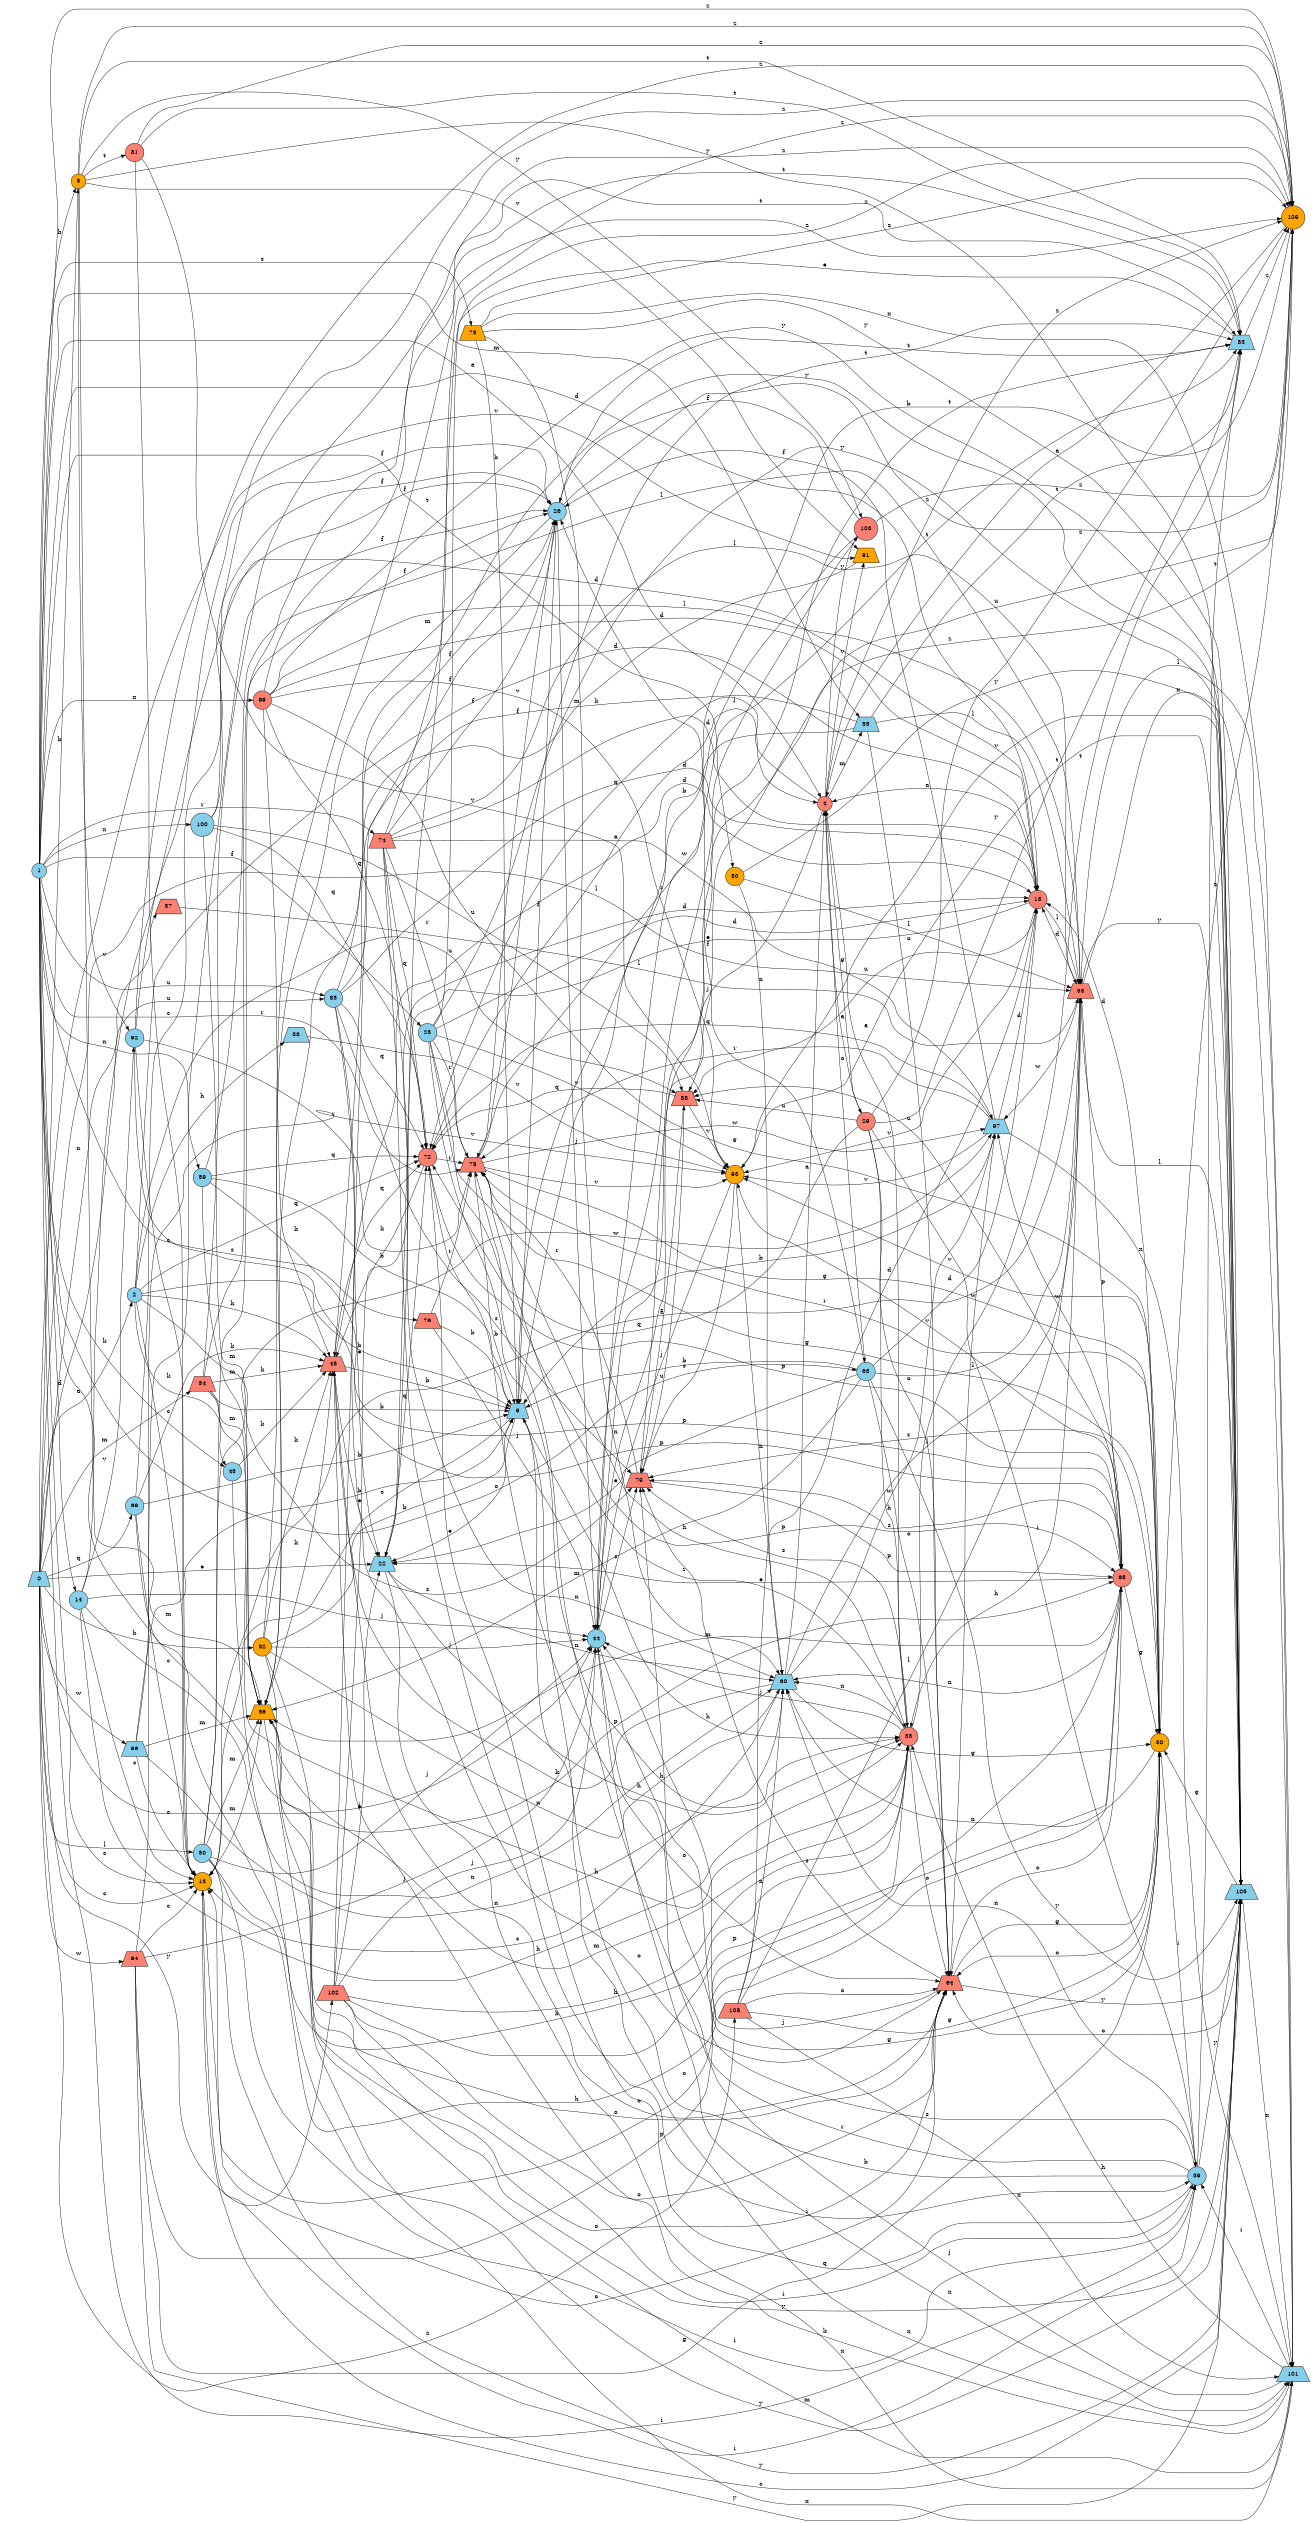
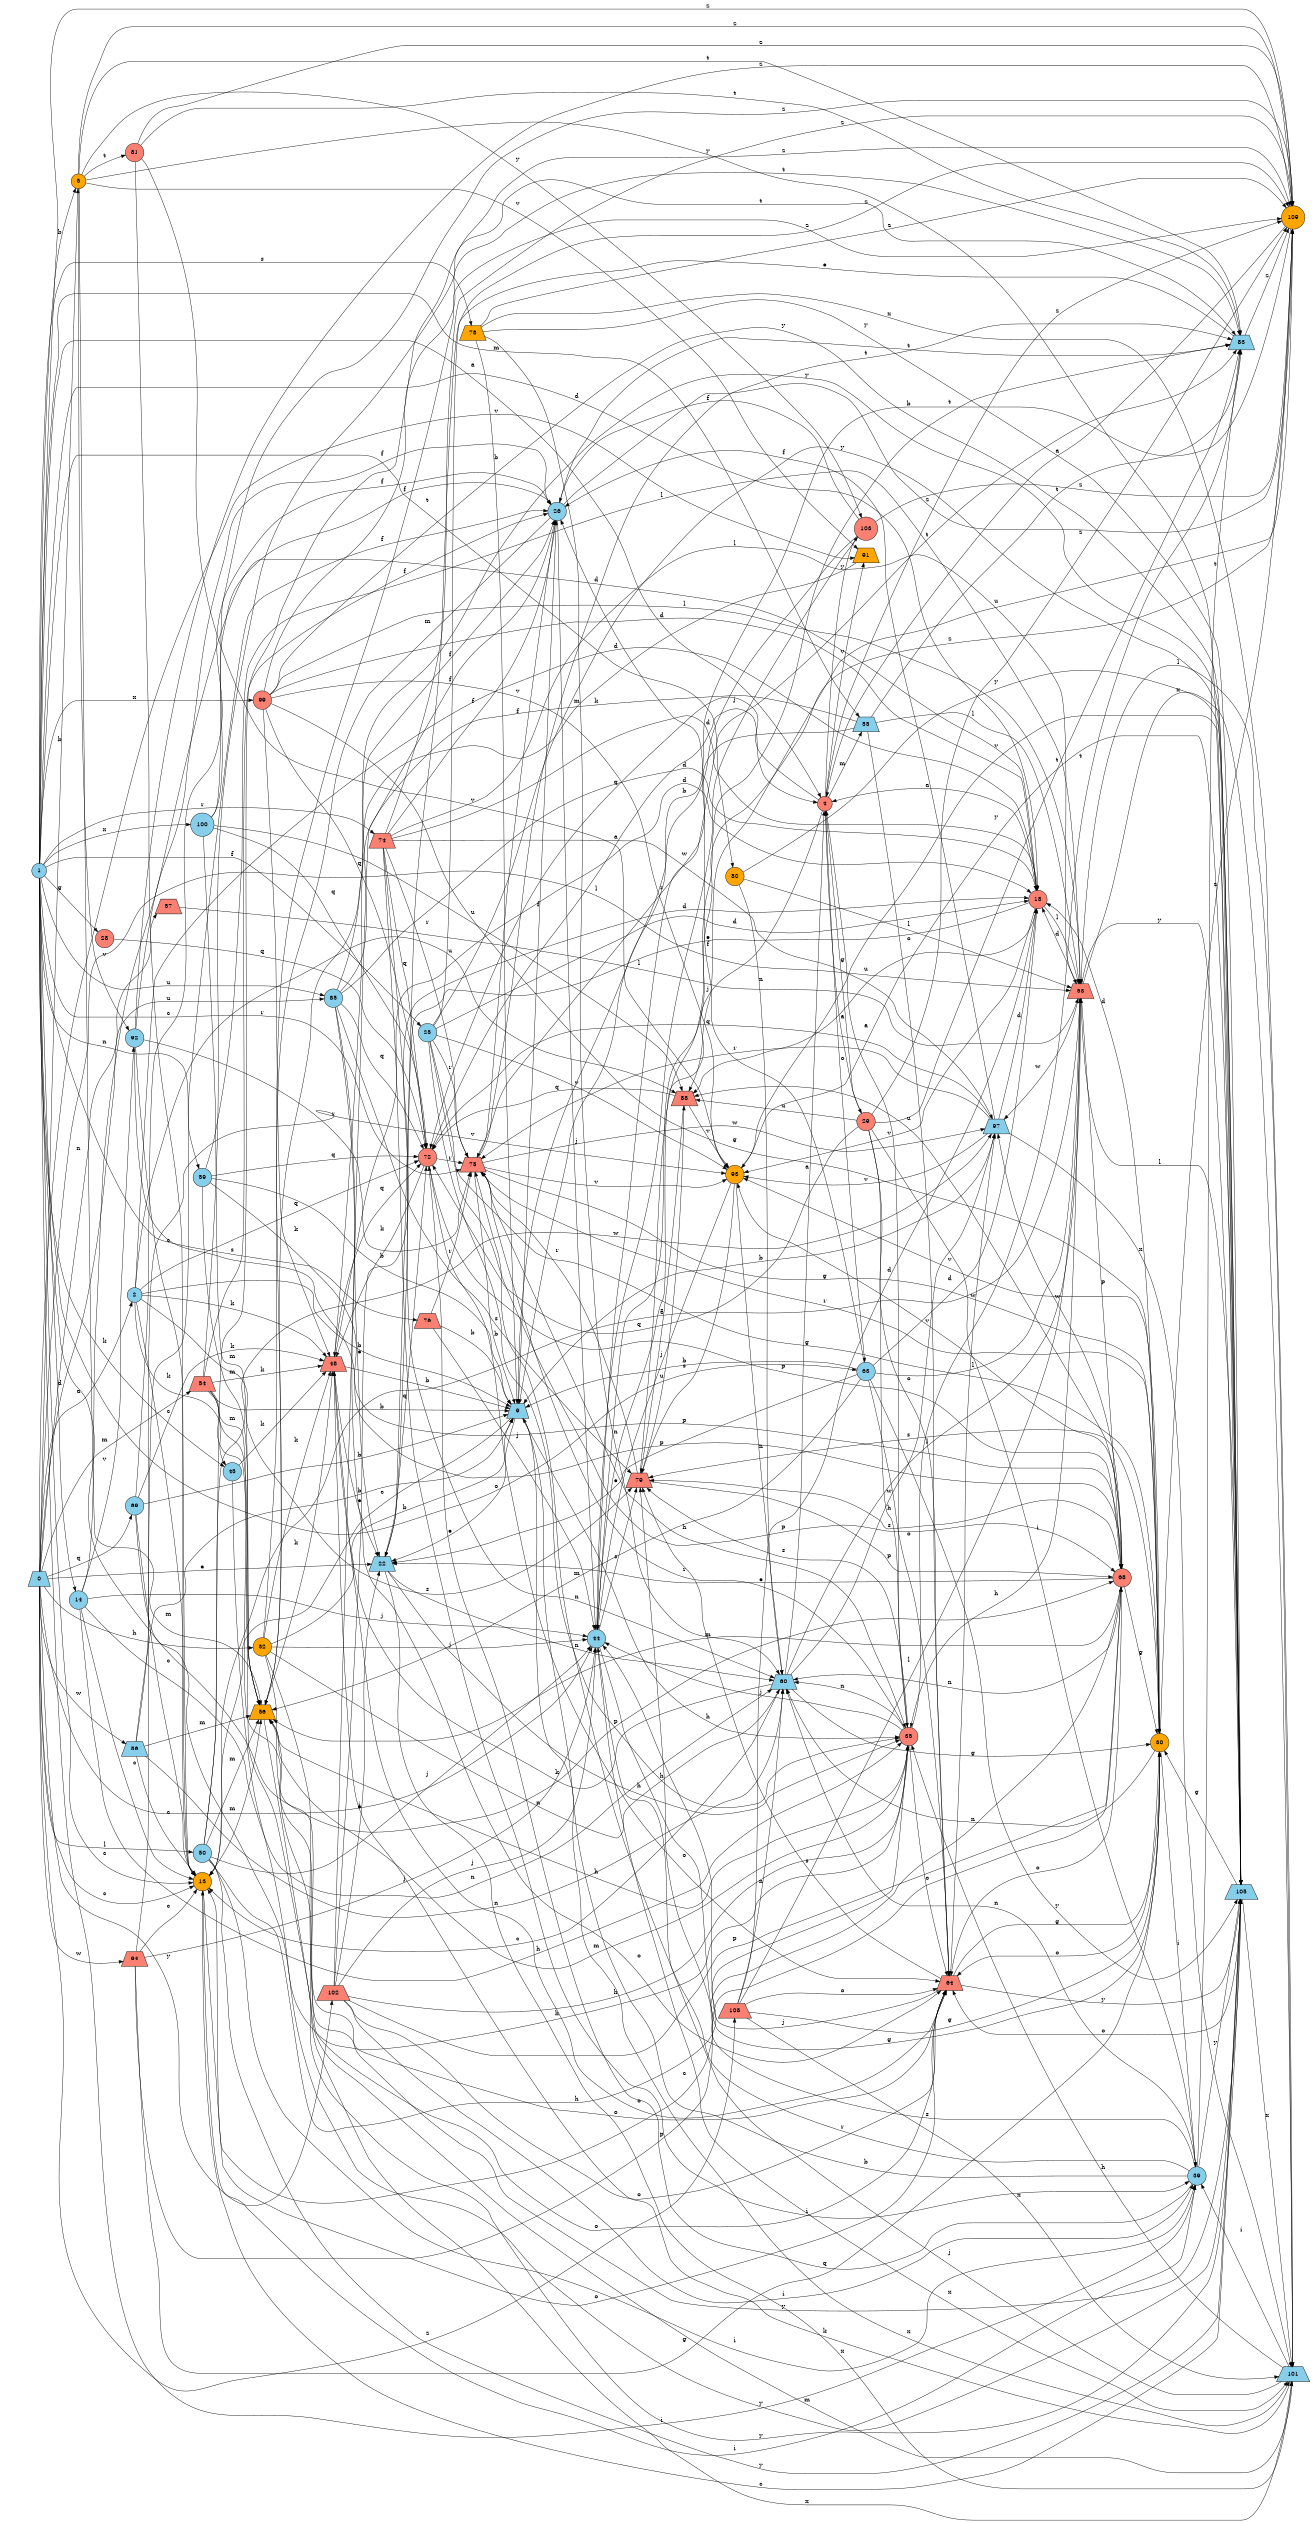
  strict digraph {
    rankdir=LR
    node [fillcolor=skyblue shape=circle style=filled]
    0 [shape=trapezium]
    2
    5 [fillcolor=orange]
    13 [fillcolor=orange]
    22 [shape=trapezium]
    32 [fillcolor=orange]
    44
    50
    53 [fillcolor=salmon shape=trapezium]
    54 [fillcolor=salmon shape=trapezium]
    57 [fillcolor=salmon shape=trapezium]
    69
    85
    91 [fillcolor=orange shape=trapezium]
    94 [fillcolor=salmon shape=trapezium]
-   96 [shape=trapezium]
+   96 [shape=trapezium label=86]
    102 [fillcolor=salmon shape=trapezium]
    108 [fillcolor=salmon shape=trapezium]
    18 [fillcolor=salmon]
    45
    9 [shape=trapezium]
-   33 [shape=trapezium]
    48 [fillcolor=salmon shape=trapezium]
    72 [fillcolor=salmon]
    79 [fillcolor=salmon shape=trapezium]
    88 [fillcolor=salmon shape=trapezium]
    109 [fillcolor=orange]
    103 [fillcolor=salmon]
    56 [fillcolor=orange shape=trapezium]
    81 [fillcolor=salmon]
    83 [shape=trapezium]
    92
    105 [shape=trapezium]
    39
    64 [fillcolor=salmon shape=trapezium]
    35 [fillcolor=salmon]
    101 [shape=trapezium]
    60 [shape=trapezium]
    30 [fillcolor=orange]
    97 [shape=trapezium]
    68 [fillcolor=salmon]
    26
    93 [fillcolor=orange]
    1
    4 [fillcolor=salmon]
    14
    25
+   28 [fillcolor=salmon]
    55 [shape=trapezium]
    59
    63
    74 [fillcolor=salmon shape=trapezium]
    75 [fillcolor=salmon shape=trapezium]
    76 [fillcolor=salmon shape=trapezium]
    78 [fillcolor=orange shape=trapezium]
    80 [fillcolor=orange]
    99 [fillcolor=salmon]
    100
    29 [fillcolor=salmon]
    0 -> 2 [label=a]
    0 -> 5 [label=b]
    0 -> 13 [label=c]
    0 -> 22 [label=e]
    0 -> 32 [label=h]
    0 -> 44 [label=j]
    0 -> 50 [label=l]
    0 -> 53 [label=l]
    0 -> 54 [label=m]
    0 -> 57 [label=n]
    0 -> 69 [label=q]
    0 -> 85 [label=u]
    0 -> 91 [label=v]
    0 -> 94 [label=w]
    0 -> 96 [label=w]
    0 -> 102 [label=y]
    0 -> 108 [label=z]
    2 -> 13 [label=c]
    2 -> 18 [label=d]
    2 -> 45 [label=k]
    2 -> 9 [label=b]
-   2 -> 33 [label=h]
    2 -> 48 [label=k]
    2 -> 72 [label=q]
    2 -> 79 [label=s]
    2 -> 88 [label=u]
    5 -> 91 [label=v]
    5 -> 109 [label=z]
    5 -> 103 [label=y]
    5 -> 56 [label=m]
    5 -> 81 [label=t]
    5 -> 83 [label=t]
    5 -> 92 [label=v]
    5 -> 105 [label=y]
    13 -> 56 [label=m]
    13 -> 39 [label=i]
    13 -> 64 [label=o]
    22 -> 72 [label=q]
    22 -> 35 [label=h]
    22 -> 101 [label=x]
    22 -> 60 [label=n]
    32 -> 44 [label=j]
    32 -> 9 [label=b]
    32 -> 48 [label=k]
    32 -> 109 [label=z]
    32 -> 105 [label=y]
    32 -> 64 [label=o]
    32 -> 60 [label=n]
    44 -> 79 [label=s]
    44 -> 109 [label=z]
    44 -> 83 [label=t]
    44 -> 101 [label=x]
    44 -> 30 [label=g]
    50 -> 44 [label=j]
    50 -> 109 [label=z]
    50 -> 56 [label=m]
    50 -> 105 [label=y]
    50 -> 39 [label=i]
    50 -> 35 [label=h]
    50 -> 97 [label=w]
    53 -> 13 [label=c]
    53 -> 18 [label=d]
    53 -> 105 [label=y]
    53 -> 35 [label=h]
    53 -> 101 [label=x]
    53 -> 97 [label=w]
    53 -> 68 [label=p]
    54 -> 9 [label=b]
    54 -> 48 [label=k]
    54 -> 56 [label=m]
    54 -> 83 [label=t]
-   94 -> 105 [label=y]
+   54 -> 105 [label=y]
    54 -> 64 [label=o]
    54 -> 26 [label=f]
    57 -> 53 [label=l]
    69 -> 13 [label=c]
    69 -> 9 [label=b]
    69 -> 48 [label=k]
    69 -> 35 [label=h]
    69 -> 26 [label=f]
    85 -> 22 [label=e]
    85 -> 18 [label=d]
    85 -> 72 [label=q]
    85 -> 79 [label=s]
    85 -> 105 [label=y]
    85 -> 64 [label=o]
    85 -> 26 [label=f]
    91 -> 56 [label=m]
    94 -> 13 [label=c]
    94 -> 44 [label=j]
    94 -> 30 [label=g]
    94 -> 68 [label=p]
    94 -> 26 [label=f]
    96 -> 13 [label=c]
    96 -> 9 [label=b]
    96 -> 56 [label=m]
    96 -> 60 [label=n]
    96 -> 93 [label=v]
    102 -> 22 [label=e]
    102 -> 44 [label=j]
    102 -> 18 [label=d]
    102 -> 39 [label=i]
    102 -> 64 [label=o]
    102 -> 35 [label=h]
    102 -> 68 [label=p]
    102 -> 26 [label=f]
    108 -> 53 [label=l]
    108 -> 18 [label=d]
    108 -> 64 [label=o]
    108 -> 101 [label=x]
    108 -> 60 [label=n]
    108 -> 30 [label=g]
    18 -> 22 [label=e]
    18 -> 53 [label=l]
    18 -> 88 [label=u]
    18 -> 93 [label=v]
    18 -> 4 [label=a]
    45 -> 48 [label=k]
    45 -> 105 [label=y]
    9 -> 13 [label=c]
    9 -> 22 [label=e]
    9 -> 35 [label=h]
    9 -> 101 [label=x]
    9 -> 26 [label=f]
-   33 -> 93 [label=v]
    48 -> 22 [label=e]
    48 -> 18 [label=d]
    48 -> 9 [label=b]
    48 -> 72 [label=q]
    48 -> 64 [label=o]
    72 -> 48 [label=k]
    72 -> 64 [label=o]
    72 -> 68 [label=p]
    72 -> 4 [label=a]
    72 -> 75 [label=r]
    79 -> 88 [label=u]
    79 -> 83 [label=t]
    79 -> 68 [label=p]
    79 -> 75 [label=r]
    88 -> 72 [label=q]
    88 -> 79 [label=s]
    88 -> 93 [label=v]
    109 -> 9 [label=b]
    109 -> 88 [label=u]
    109 -> 4 [label=a]
    103 -> 44 [label=j]
    103 -> 9 [label=b]
    103 -> 109 [label=z]
    103 -> 26 [label=f]
    56 -> 48 [label=k]
    56 -> 35 [label=h]
    56 -> 101 [label=x]
    81 -> 13 [label=c]
    81 -> 109 [label=z]
    81 -> 83 [label=t]
    81 -> 93 [label=v]
    83 -> 22 [label=e]
    83 -> 109 [label=z]
    92 -> 13 [label=c]
    92 -> 109 [label=z]
    92 -> 68 [label=p]
    92 -> 26 [label=f]
    92 -> 75 [label=r]
    105 -> 13 [label=c]
    105 -> 53 [label=l]
    105 -> 64 [label=o]
    105 -> 101 [label=x]
    105 -> 30 [label=g]
    105 -> 93 [label=v]
    39 -> 9 [label=b]
    39 -> 72 [label=q]
    39 -> 79 [label=s]
    39 -> 83 [label=t]
    39 -> 105 [label=y]
    39 -> 60 [label=n]
    39 -> 75 [label=r]
    64 -> 44 [label=j]
    64 -> 79 [label=s]
    64 -> 105 [label=y]
    64 -> 30 [label=g]
    64 -> 97 [label=w]
    35 -> 44 [label=j]
    35 -> 79 [label=s]
    35 -> 56 [label=m]
    35 -> 83 [label=t]
    35 -> 64 [label=o]
    35 -> 60 [label=n]
    35 -> 4 [label=a]
    35 -> 75 [label=r]
    101 -> 44 [label=j]
    101 -> 53 [label=l]
    101 -> 48 [label=k]
    101 -> 56 [label=m]
    101 -> 39 [label=i]
    101 -> 35 [label=h]
    60 -> 13 [label=c]
    60 -> 53 [label=l]
    60 -> 48 [label=k]
    60 -> 30 [label=g]
    60 -> 97 [label=w]
    60 -> 4 [label=a]
    30 -> 18 [label=d]
    30 -> 79 [label=s]
    30 -> 109 [label=z]
    30 -> 39 [label=i]
    30 -> 64 [label=o]
    30 -> 60 [label=n]
    30 -> 93 [label=v]
    30 -> 75 [label=r]
    97 -> 18 [label=d]
    97 -> 9 [label=b]
    97 -> 72 [label=q]
    97 -> 101 [label=x]
    97 -> 26 [label=f]
    97 -> 93 [label=v]
    97 -> 75 [label=r]
    68 -> 13 [label=c]
    68 -> 22 [label=e]
    68 -> 79 [label=s]
    68 -> 88 [label=u]
    68 -> 56 [label=m]
    68 -> 64 [label=o]
    68 -> 60 [label=n]
    68 -> 30 [label=g]
    68 -> 97 [label=w]
    68 -> 93 [label=v]
    26 -> 44 [label=j]
    26 -> 109 [label=z]
    26 -> 56 [label=m]
    26 -> 83 [label=t]
    93 -> 44 [label=j]
    93 -> 79 [label=s]
    93 -> 105 [label=y]
    93 -> 60 [label=n]
    1 -> 5 [label=b]
    1 -> 13 [label=c]
    1 -> 85 [label=u]
    1 -> 18 [label=d]
    1 -> 45 [label=k]
    1 -> 109 [label=z]
    1 -> 39 [label=i]
    1 -> 68 [label=p]
    1 -> 4 [label=a]
    1 -> 14 [label=d]
    1 -> 25 [label=f]
+   1 -> 28 [label=g]
    1 -> 55 [label=m]
    1 -> 59 [label=n]
    1 -> 63 [label=o]
    1 -> 74 [label=r]
    1 -> 75 [label=r]
    1 -> 76 [label=s]
    1 -> 78 [label=s]
    1 -> 80 [label=t]
    1 -> 99 [label=x]
    1 -> 100 [label=x]
    4 -> 44 [label=j]
    4 -> 91 [label=v]
    4 -> 72 [label=q]
    4 -> 109 [label=z]
    4 -> 103 [label=y]
    4 -> 55 [label=m]
    4 -> 63 [label=o]
    4 -> 29 [label=g]
    14 -> 13 [label=c]
    14 -> 44 [label=j]
    14 -> 18 [label=d]
    14 -> 92 [label=v]
    14 -> 35 [label=h]
    14 -> 60 [label=n]
    25 -> 18 [label=d]
    25 -> 109 [label=z]
    25 -> 105 [label=y]
    25 -> 35 [label=h]
    25 -> 30 [label=g]
    25 -> 68 [label=p]
    25 -> 93 [label=v]
    25 -> 75 [label=r]
+   28 -> 72 [label=q]
    55 -> 53 [label=l]
    55 -> 48 [label=k]
    55 -> 83 [label=t]
    55 -> 64 [label=o]
    55 -> 75 [label=r]
    59 -> 53 [label=l]
    59 -> 9 [label=b]
    59 -> 72 [label=q]
    59 -> 56 [label=m]
    59 -> 68 [label=p]
    63 -> 22 [label=e]
    63 -> 53 [label=l]
    63 -> 18 [label=d]
    63 -> 9 [label=b]
    63 -> 56 [label=m]
    63 -> 105 [label=y]
    63 -> 64 [label=o]
    63 -> 26 [label=f]
    74 -> 53 [label=l]
    74 -> 18 [label=d]
    74 -> 72 [label=q]
    74 -> 109 [label=z]
    74 -> 39 [label=i]
    74 -> 60 [label=n]
    74 -> 97 [label=w]
    74 -> 26 [label=f]
    74 -> 75 [label=r]
    75 -> 9 [label=b]
    75 -> 83 [label=t]
    75 -> 35 [label=h]
    75 -> 30 [label=g]
    75 -> 97 [label=w]
    75 -> 26 [label=f]
    75 -> 93 [label=v]
    76 -> 44 [label=j]
    76 -> 9 [label=b]
    76 -> 75 [label=r]
    78 -> 9 [label=b]
    78 -> 109 [label=z]
    78 -> 105 [label=y]
    78 -> 101 [label=x]
    78 -> 60 [label=n]
    80 -> 53 [label=l]
    80 -> 105 [label=y]
    80 -> 60 [label=n]
    99 -> 53 [label=l]
    99 -> 18 [label=d]
    99 -> 48 [label=k]
    99 -> 72 [label=q]
    99 -> 83 [label=t]
    99 -> 105 [label=y]
    99 -> 30 [label=g]
    99 -> 93 [label=v]
    100 -> 72 [label=q]
    100 -> 88 [label=u]
    100 -> 109 [label=z]
    100 -> 56 [label=m]
    100 -> 26 [label=f]
    29 -> 72 [label=q]
    29 -> 88 [label=u]
    29 -> 109 [label=z]
    29 -> 83 [label=t]
    29 -> 39 [label=i]
    29 -> 64 [label=o]
    29 -> 35 [label=h]
    29 -> 4 [label=a]
  }
